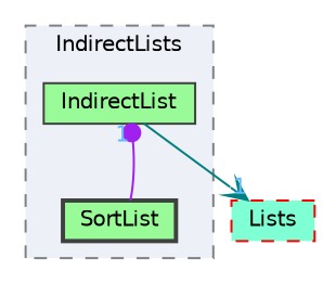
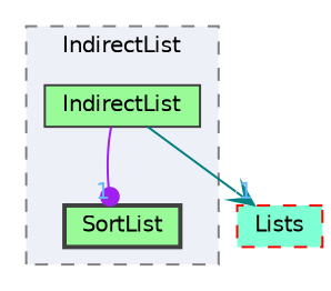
  digraph {
    compound=true
    node [color=grey25 fillcolor=palegreen fontname=Helvetica fontsize=10 shape=box]
    edge [fontcolor=steelblue1 fontname=Helvetica fontsize=10 headlabel=1 labeldistance=1.5 labelfontname=Helvetica labelfontsize=10]
    n1 [height=0.2 label=IndirectList style=filled width=0.4]
    n2 [height=0.2 label=SortList style="filled,bold" width=0.4]
    n3 [color=red fillcolor=aquamarine height=0.2 label=Lists style="filled,dashed" width=0.4]
    subgraph cluster_1 {
      bgcolor="#edf0f7"
      fontname=Helvetica
      fontsize=10
-     label=IndirectLists
+     label=IndirectList
      pencolor=grey50
      style="filled,dashed"
      n1
      n2
    }
    n1 -> n3 [arrowhead=vee color=teal]
-   n2 -> n1 [arrowhead=dot color=purple]
+   n1 -> n2 [arrowhead=dot color=purple]
  }
